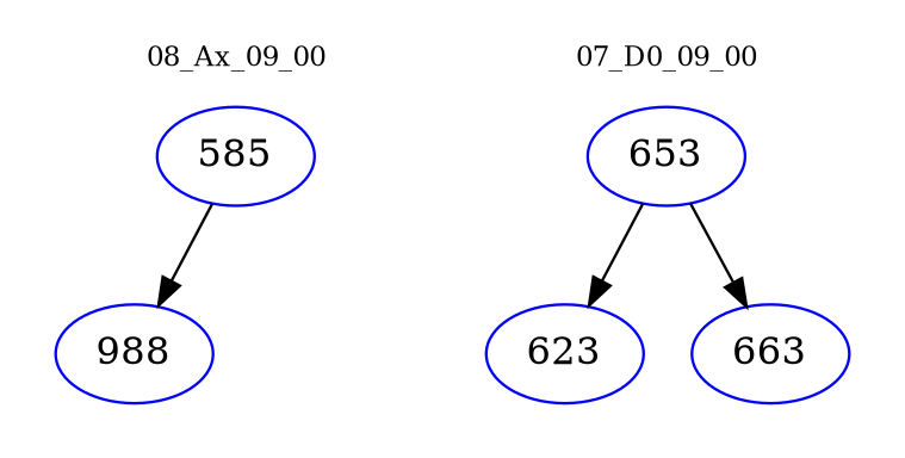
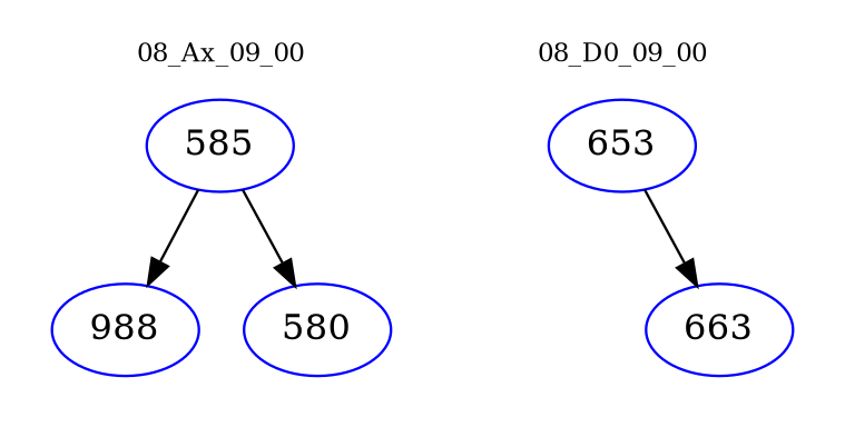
  digraph {
    node [color=blue]
    edge [color=black]
    n1 [label=585]
    n2 [label=988]
+   n3 [label=580]
    n4 [label=653]
-   n5 [label=623]
    n6 [label=663]
    subgraph cluster_1 {
      color=white
      fontsize=10
      label="08_Ax_09_00"
      n1
      n2
+     n3
    }
    subgraph cluster_2 {
      color=white
      fontsize=10
-     label="07_D0_09_00"
+     label="08_D0_09_00"
      n4
-     n5
      n6
    }
    n1 -> n2
-   n4 -> n5
+   n1 -> n3
    n4 -> n6
  }
